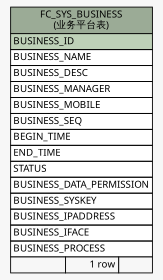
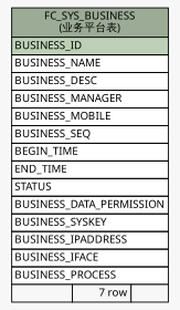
  digraph {
    bgcolor="#f7f7f7"
    fontname="Microsoft YaHei"
    fontsize=11
    nodesep=0.18
    rankdir=RL
    ranksep=0.46
-   n1 [fontname="Microsoft YaHei" fontsize=11 label=<     <TABLE BORDER="0" CELLBORDER="1" CELLSPACING="0" BGCOLOR="#ffffff">       <TR><TD COLSPAN="3" BGCOLOR="#9bab96" ALIGN="CENTER">FC_SYS_BUSINESS<br/>(业务平台表)</TD></TR>       <TR><TD PORT="BUSINESS_ID" COLSPAN="3" BGCOLOR="#bed1b8" ALIGN="LEFT">BUSINESS_ID</TD></TR>       <TR><TD PORT="BUSINESS_NAME" COLSPAN="3" ALIGN="LEFT">BUSINESS_NAME</TD></TR>       <TR><TD PORT="BUSINESS_DESC" COLSPAN="3" ALIGN="LEFT">BUSINESS_DESC</TD></TR>       <TR><TD PORT="BUSINESS_MANAGER" COLSPAN="3" ALIGN="LEFT">BUSINESS_MANAGER</TD></TR>       <TR><TD PORT="BUSINESS_MOBILE" COLSPAN="3" ALIGN="LEFT">BUSINESS_MOBILE</TD></TR>       <TR><TD PORT="BUSINESS_SEQ" COLSPAN="3" ALIGN="LEFT">BUSINESS_SEQ</TD></TR>       <TR><TD PORT="BEGIN_TIME" COLSPAN="3" ALIGN="LEFT">BEGIN_TIME</TD></TR>       <TR><TD PORT="END_TIME" COLSPAN="3" ALIGN="LEFT">END_TIME</TD></TR>       <TR><TD PORT="STATUS" COLSPAN="3" ALIGN="LEFT">STATUS</TD></TR>       <TR><TD PORT="BUSINESS_DATA_PERMISSION" COLSPAN="3" ALIGN="LEFT">BUSINESS_DATA_PERMISSION</TD></TR>       <TR><TD PORT="BUSINESS_SYSKEY" COLSPAN="3" ALIGN="LEFT">BUSINESS_SYSKEY</TD></TR>       <TR><TD PORT="BUSINESS_IPADDRESS" COLSPAN="3" ALIGN="LEFT">BUSINESS_IPADDRESS</TD></TR>       <TR><TD PORT="BUSINESS_IFACE" COLSPAN="3" ALIGN="LEFT">BUSINESS_IFACE</TD></TR>       <TR><TD PORT="BUSINESS_PROCESS" COLSPAN="3" ALIGN="LEFT">BUSINESS_PROCESS</TD></TR>       <TR><TD ALIGN="LEFT" BGCOLOR="#f7f7f7">  </TD><TD ALIGN="RIGHT" BGCOLOR="#f7f7f7">1 row</TD><TD ALIGN="RIGHT" BGCOLOR="#f7f7f7">  </TD></TR>     </TABLE>> shape=plaintext]
+   n1 [fontname="Microsoft YaHei" fontsize=11 label=<     <TABLE BORDER="0" CELLBORDER="1" CELLSPACING="0" BGCOLOR="#ffffff">       <TR><TD COLSPAN="3" BGCOLOR="#9bab96" ALIGN="CENTER">FC_SYS_BUSINESS<br/>(业务平台表)</TD></TR>       <TR><TD PORT="BUSINESS_ID" COLSPAN="3" BGCOLOR="#bed1b8" ALIGN="LEFT">BUSINESS_ID</TD></TR>       <TR><TD PORT="BUSINESS_NAME" COLSPAN="3" ALIGN="LEFT">BUSINESS_NAME</TD></TR>       <TR><TD PORT="BUSINESS_DESC" COLSPAN="3" ALIGN="LEFT">BUSINESS_DESC</TD></TR>       <TR><TD PORT="BUSINESS_MANAGER" COLSPAN="3" ALIGN="LEFT">BUSINESS_MANAGER</TD></TR>       <TR><TD PORT="BUSINESS_MOBILE" COLSPAN="3" ALIGN="LEFT">BUSINESS_MOBILE</TD></TR>       <TR><TD PORT="BUSINESS_SEQ" COLSPAN="3" ALIGN="LEFT">BUSINESS_SEQ</TD></TR>       <TR><TD PORT="BEGIN_TIME" COLSPAN="3" ALIGN="LEFT">BEGIN_TIME</TD></TR>       <TR><TD PORT="END_TIME" COLSPAN="3" ALIGN="LEFT">END_TIME</TD></TR>       <TR><TD PORT="STATUS" COLSPAN="3" ALIGN="LEFT">STATUS</TD></TR>       <TR><TD PORT="BUSINESS_DATA_PERMISSION" COLSPAN="3" ALIGN="LEFT">BUSINESS_DATA_PERMISSION</TD></TR>       <TR><TD PORT="BUSINESS_SYSKEY" COLSPAN="3" ALIGN="LEFT">BUSINESS_SYSKEY</TD></TR>       <TR><TD PORT="BUSINESS_IPADDRESS" COLSPAN="3" ALIGN="LEFT">BUSINESS_IPADDRESS</TD></TR>       <TR><TD PORT="BUSINESS_IFACE" COLSPAN="3" ALIGN="LEFT">BUSINESS_IFACE</TD></TR>       <TR><TD PORT="BUSINESS_PROCESS" COLSPAN="3" ALIGN="LEFT">BUSINESS_PROCESS</TD></TR>       <TR><TD ALIGN="LEFT" BGCOLOR="#f7f7f7">  </TD><TD ALIGN="RIGHT" BGCOLOR="#f7f7f7">7 row</TD><TD ALIGN="RIGHT" BGCOLOR="#f7f7f7">  </TD></TR>     </TABLE>> shape=plaintext]
  }
